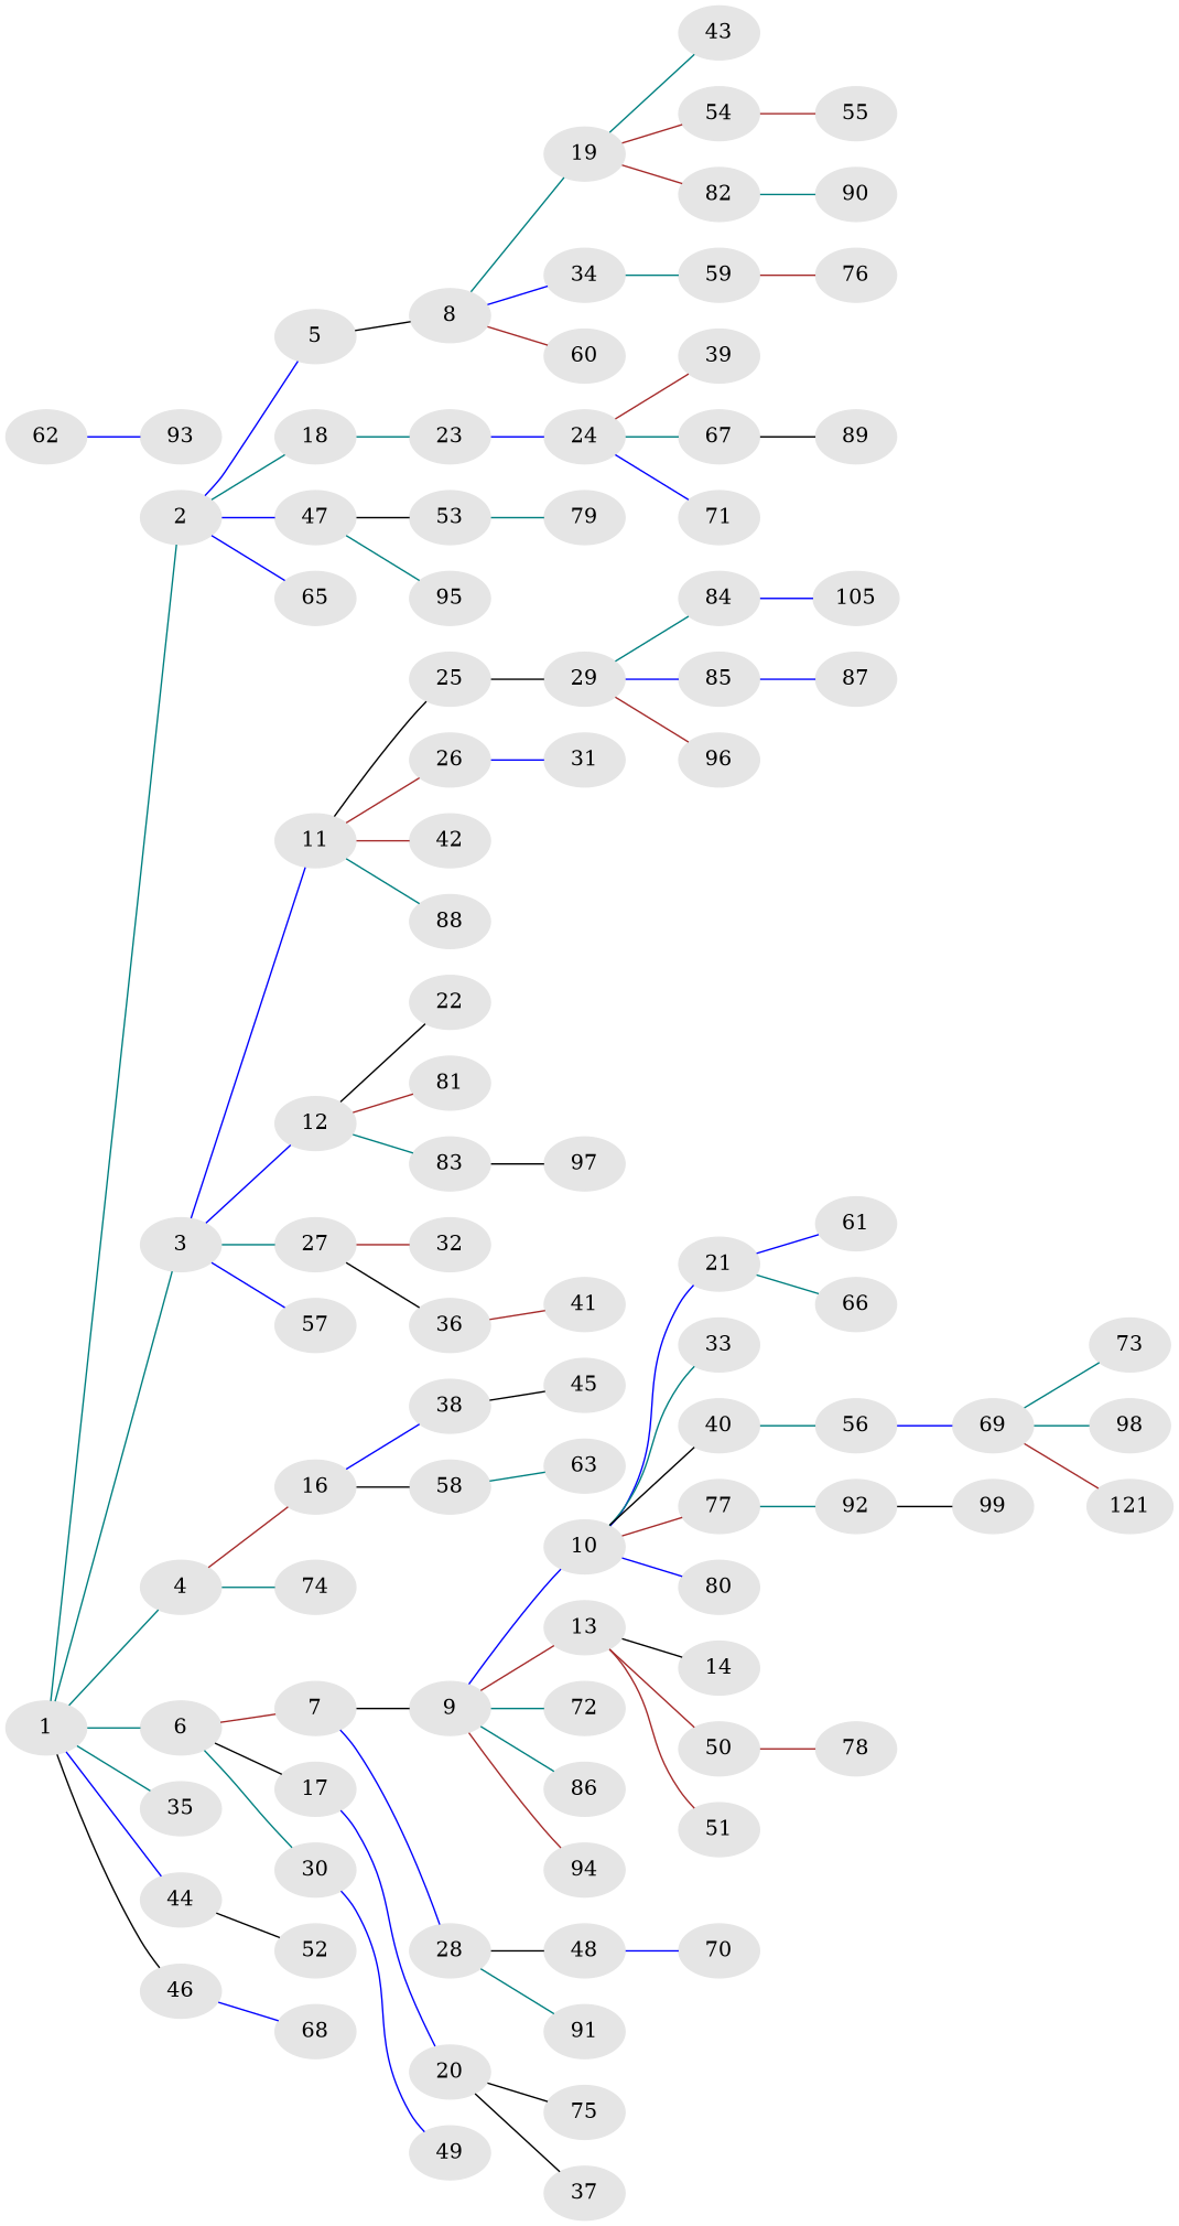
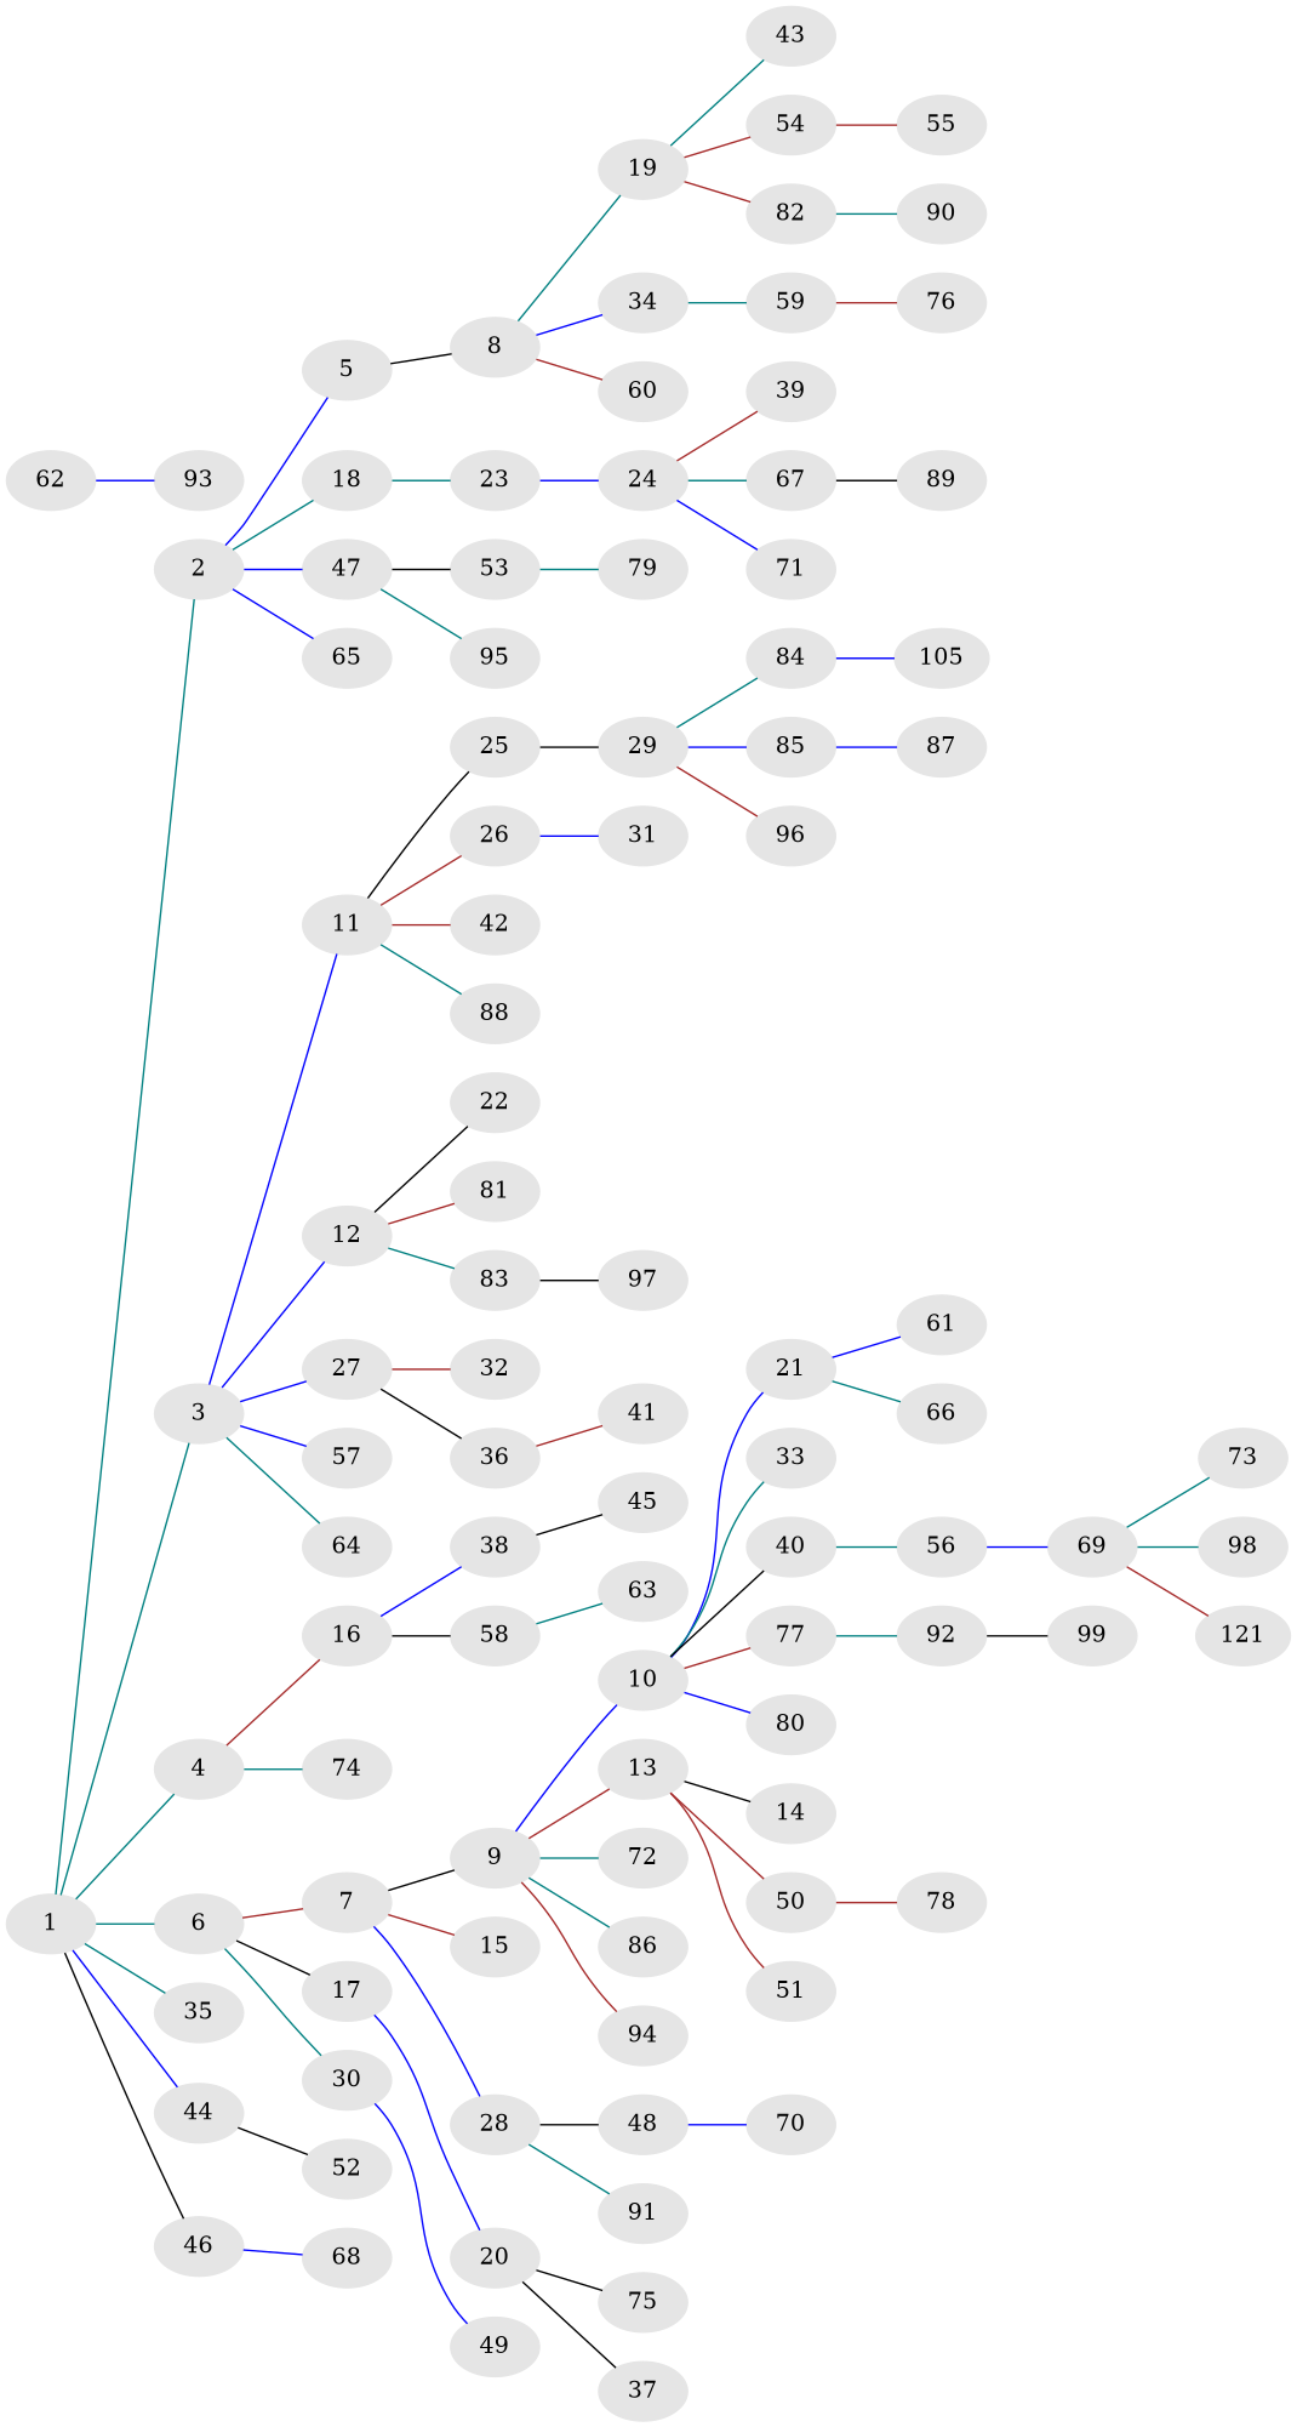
  graph {
    fontname="DejaVu Serif"
    rankdir=LR
    node [color=gray90 fontname="DejaVu Serif" style=filled]
    edge [color=teal fontname="DejaVu Serif"]
    1
    2
    3
    4
    6
    35
    44
    46
    5
    18
    47
    65
    11
    12
    27
    57
+   64
    16
    74
    7
    17
    30
    52
    68
    8
    23
    53
    95
    25
    26
    42
    88
    22
    81
    83
    32
    36
    38
    58
    19
    34
    60
    9
+   15
    28
    20
    49
    10
    13
    72
    86
    94
    48
    91
    43
    54
    82
    59
    21
    33
    40
    77
    80
    14
    50
    51
    61
    66
    56
    92
    29
    31
    97
    78
    45
    63
    75
    37
    24
    55
    90
    39
    67
    71
    89
    84
    85
    96
    41
    70
    n91 [label=105]
    87
    62
    93
    76
    69
    79
    73
    98
    n100 [label=121]
    99
    1 -- 2
    1 -- 3
    1 -- 4
    1 -- 6
    1 -- 35
    1 -- 44 [color=blue]
    1 -- 46 [color=black]
    2 -- 5 [color=blue]
    2 -- 18
    2 -- 47 [color=blue]
    2 -- 65 [color=blue]
    3 -- 11 [color=blue]
    3 -- 12 [color=blue]
-   3 -- 27
+   3 -- 27 [color=blue]
    3 -- 57 [color=blue]
+   3 -- 64
    4 -- 16 [color=brown]
    4 -- 74
    6 -- 7 [color=brown]
    6 -- 17 [color=black]
    6 -- 30
    44 -- 52 [color=black]
    46 -- 68 [color=blue]
    5 -- 8 [color=black]
    18 -- 23
    47 -- 53 [color=black]
    47 -- 95
    11 -- 25 [color=black]
    11 -- 26 [color=brown]
    11 -- 42 [color=brown]
    11 -- 88
    12 -- 22 [color=black]
    12 -- 81 [color=brown]
    12 -- 83
    27 -- 32 [color=brown]
    27 -- 36 [color=black]
    16 -- 38 [color=blue]
    16 -- 58 [color=black]
    7 -- 9 [color=black]
+   7 -- 15 [color=brown]
    7 -- 28 [color=blue]
    17 -- 20 [color=blue]
    30 -- 49 [color=blue]
    8 -- 19
    8 -- 34 [color=blue]
    8 -- 60 [color=brown]
    23 -- 24 [color=blue]
    53 -- 79
    25 -- 29 [color=black]
    26 -- 31 [color=blue]
    83 -- 97 [color=black]
    36 -- 41 [color=brown]
    38 -- 45 [color=black]
    58 -- 63
    19 -- 43
    19 -- 54 [color=brown]
    19 -- 82 [color=brown]
    34 -- 59
    9 -- 10 [color=blue]
    9 -- 13 [color=brown]
    9 -- 72
    9 -- 86
    9 -- 94 [color=brown]
    28 -- 48 [color=black]
    28 -- 91
    20 -- 75 [color=black]
    20 -- 37 [color=black]
    10 -- 21 [color=blue]
    10 -- 33
    10 -- 40 [color=black]
    10 -- 77 [color=brown]
    10 -- 80 [color=blue]
    13 -- 14 [color=black]
    13 -- 50 [color=brown]
    13 -- 51 [color=brown]
    48 -- 70 [color=blue]
    54 -- 55 [color=brown]
    82 -- 90
    59 -- 76 [color=brown]
    21 -- 61 [color=blue]
    21 -- 66
    40 -- 56
    77 -- 92
    50 -- 78 [color=brown]
    56 -- 69 [color=blue]
    92 -- 99 [color=black]
    29 -- 84
    29 -- 85 [color=blue]
    29 -- 96 [color=brown]
    24 -- 39 [color=brown]
    24 -- 67
    24 -- 71 [color=blue]
    67 -- 89 [color=black]
    84 -- n91 [color=blue]
    85 -- 87 [color=blue]
    62 -- 93 [color=blue]
    69 -- 73
    69 -- 98
    69 -- n100 [color=brown]
  }
